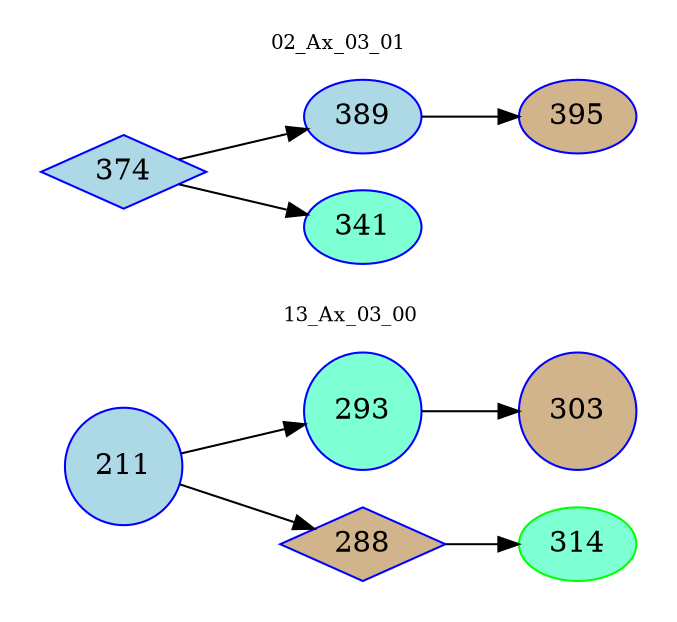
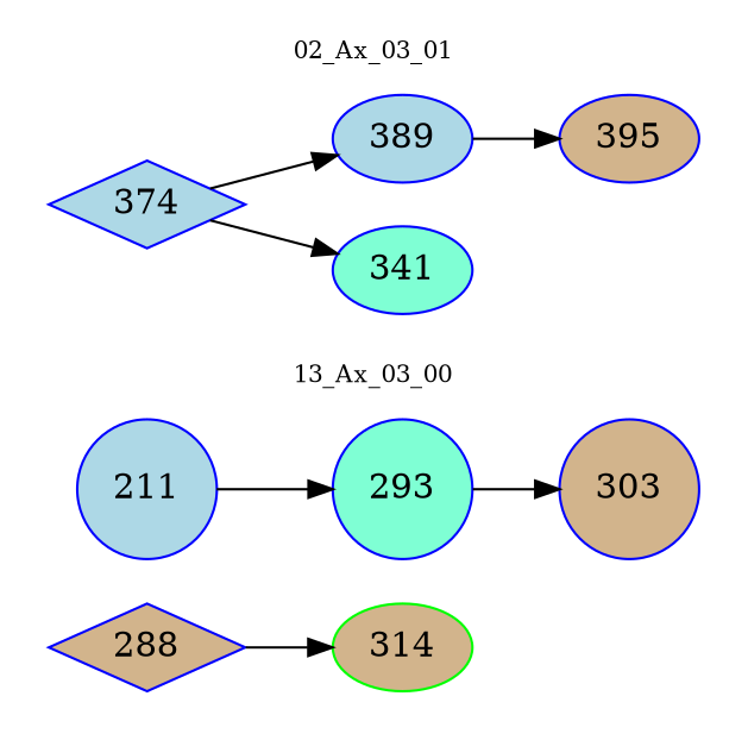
  digraph {
    rankdir=LR
    node [color=blue fillcolor=tan shape=ellipse style=filled]
    edge [color=black]
    n1 [fillcolor=lightblue label=211 shape=circle]
    n2 [label=288 shape=diamond]
    n3 [fillcolor=aquamarine label=293 shape=circle]
-   n4 [color=green fillcolor=aquamarine label=314]
+   n4 [color=green label=314]
    n5 [label=303 shape=circle]
    n6 [fillcolor=lightblue label=374 shape=diamond]
    n7 [fillcolor=aquamarine label=341]
    n8 [fillcolor=lightblue label=389]
    n9 [label=395]
    subgraph cluster_1 {
      color=white
      fontsize=10
      label="13_Ax_03_00"
      n1
      n2
      n3
      n4
      n5
    }
    subgraph cluster_2 {
      color=white
      fontsize=10
      label="02_Ax_03_01"
      n6
      n7
      n8
      n9
    }
-   n1 -> n2
    n1 -> n3
    n2 -> n4
    n3 -> n5
    n6 -> n7
    n6 -> n8
    n8 -> n9
  }
